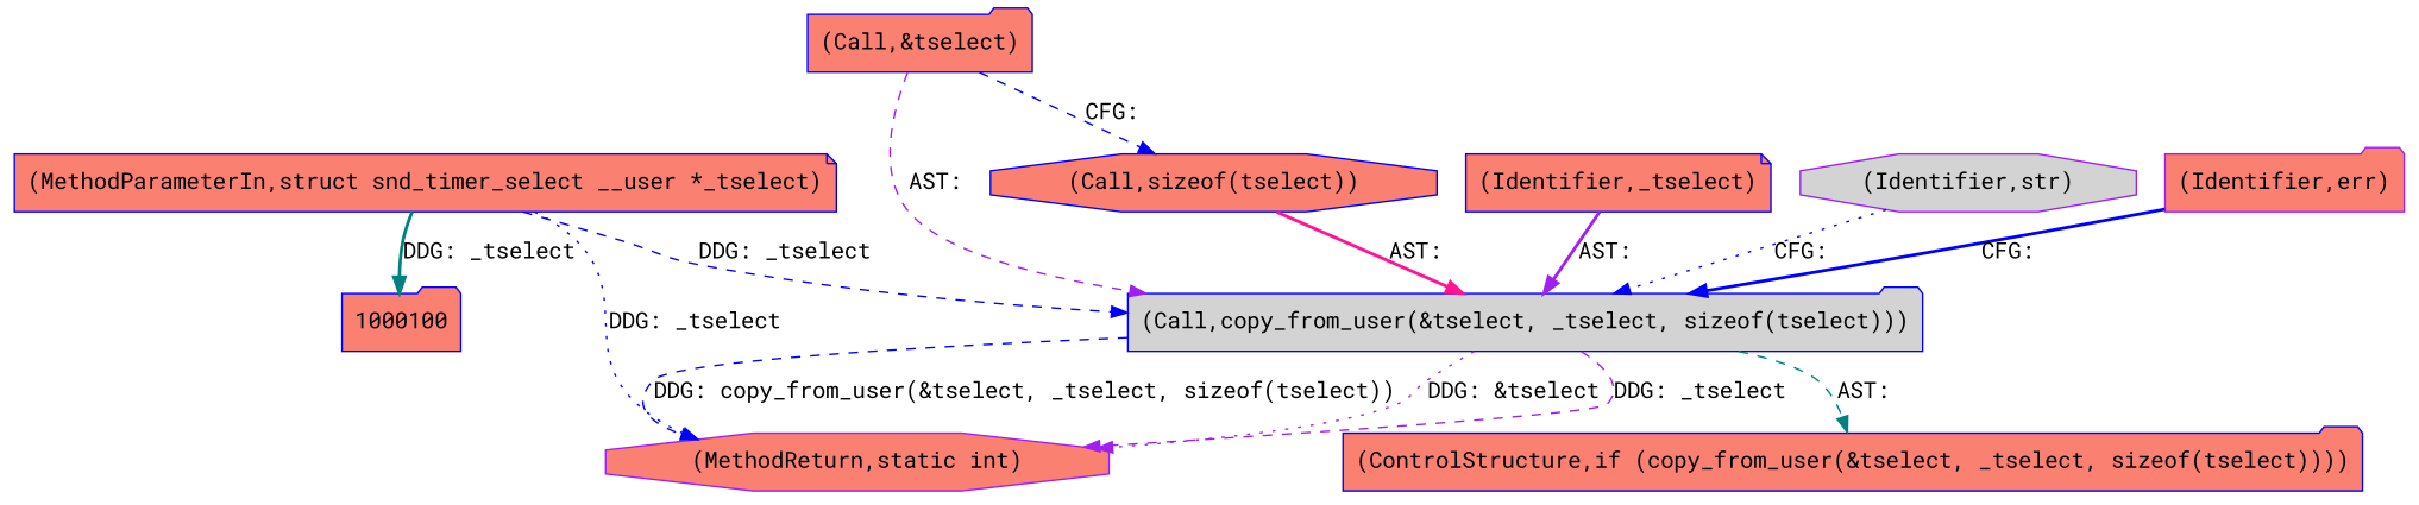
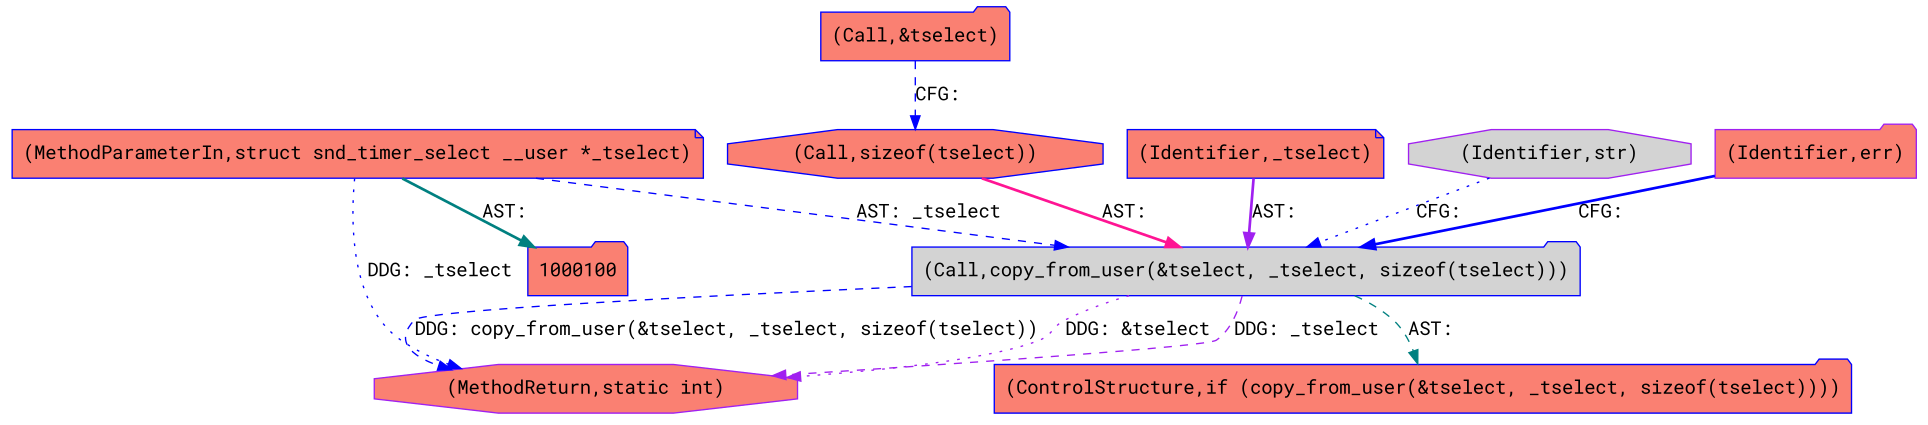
  digraph {
    fontname="Roboto Mono"
    node [color=blue fillcolor=salmon fontname="Roboto Mono" shape=folder style=filled]
    edge [color=blue fontname="Roboto Mono" style=dashed]
    n1 [fillcolor=lightgrey label="(Call,copy_from_user(&tselect, _tselect, sizeof(tselect)))"]
    n2 [color=purple label="(MethodReturn,static int)" shape=octagon]
    n3 [label="(ControlStructure,if (copy_from_user(&tselect, _tselect, sizeof(tselect))))"]
    n4 [label="(Call,sizeof(tselect))" shape=octagon]
    n5 [label="(MethodParameterIn,struct snd_timer_select __user *_tselect)" shape=note]
    1000100
    n7 [label="(Identifier,_tselect)" shape=note]
    n8 [color=purple fillcolor=lightgrey label="(Identifier,str)" shape=octagon]
    n9 [label="(Call,&tselect)"]
    n10 [color=purple label="(Identifier,err)"]
    n1 -> n2 [color=purple label="DDG: _tselect"]
    n1 -> n2 [label="DDG: copy_from_user(&tselect, _tselect, sizeof(tselect))"]
    n1 -> n2 [color=purple label="DDG: &tselect" style=dotted]
    n1 -> n3 [color=teal label="AST: "]
    n4 -> n1 [color=deeppink label="AST: " style=bold]
-   n5 -> n1 [label="DDG: _tselect"]
+   n5 -> n1 [label="AST: _tselect"]
    n5 -> n2 [label="DDG: _tselect" style=dotted]
-   n5 -> 1000100 [color=teal label="DDG: _tselect" style=bold]
+   n5 -> 1000100 [color=teal label="AST: " style=bold]
    n7 -> n1 [color=purple label="AST: " style=bold]
    n8 -> n1 [label="CFG: " style=dotted]
-   n9 -> n1 [color=purple label="AST: "]
    n9 -> n4 [label="CFG: "]
    n10 -> n1 [label="CFG: " style=bold]
  }
